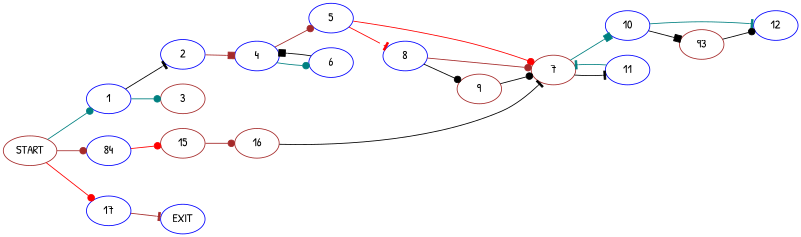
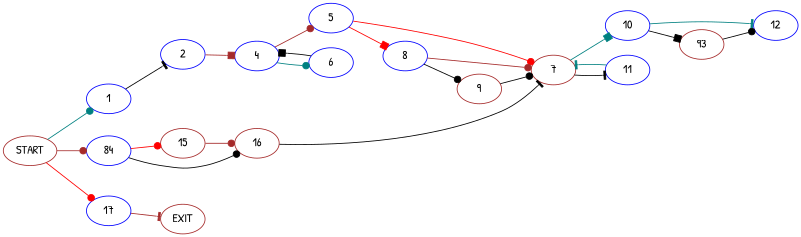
  digraph {
    fontname="Patrick Hand"
    rankdir=LR
    node [color=blue fontname="Patrick Hand"]
    edge [arrowhead=dot color=black fontname="Patrick Hand"]
    n1 [color=brown label=START]
    1
    n3 [label=84]
    17
    2
-   3 [color=brown]
    15 [color=brown]
    16 [color=brown]
-   n9 [label=EXIT]
+   n9 [color=brown label=EXIT]
    4
    5
    6
    7 [color=brown]
    8
    10
    11
    9 [color=brown]
    12
    n19 [color=brown label=93]
    n1 -> 1 [color=teal]
    n1 -> n3 [color=brown]
    n1 -> 17 [color=red]
    1 -> 2 [arrowhead=tee]
-   1 -> 3 [color=teal]
    n3 -> 15 [color=red]
+   n3 -> 16
    17 -> n9 [arrowhead=tee color=brown]
    2 -> 4 [arrowhead=box color=brown]
    15 -> 16 [color=brown]
    16 -> 7 [arrowhead=tee]
    4 -> 5 [color=brown]
    4 -> 6 [color=teal]
    5 -> 7 [color=red]
-   5 -> 8 [arrowhead=tee color=red]
+   5 -> 8 [arrowhead=box color=red]
    6 -> 4 [arrowhead=box]
    7 -> 10 [arrowhead=box color=teal]
    7 -> 11 [arrowhead=tee]
    8 -> 7 [color=brown]
    8 -> 9
    10 -> 12 [arrowhead=tee color=teal]
    10 -> n19 [arrowhead=box]
    11 -> 7 [arrowhead=tee color=teal]
    9 -> 7
    n19 -> 12
  }
